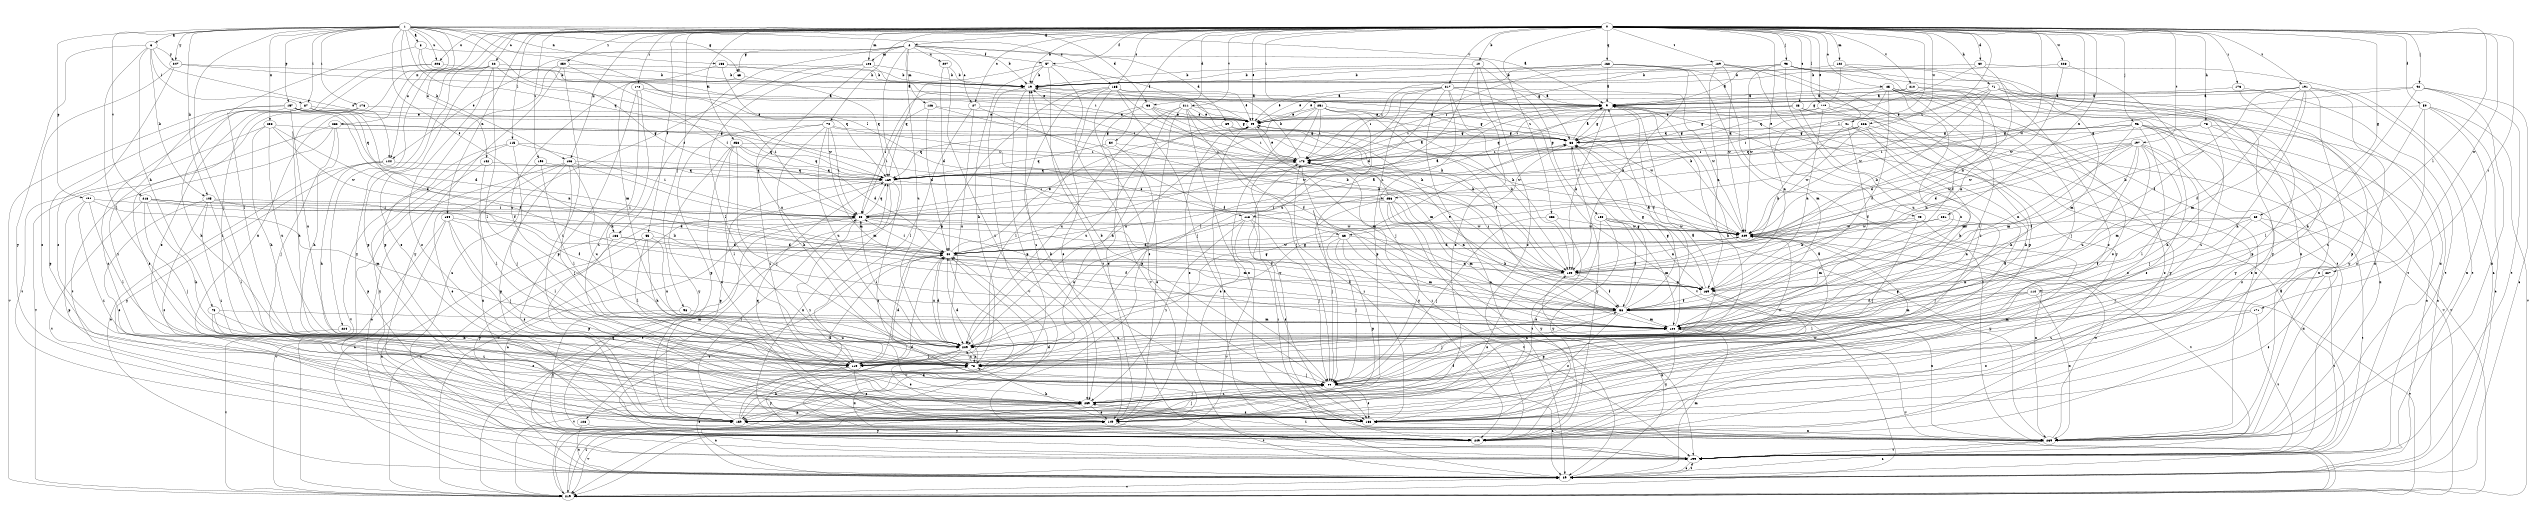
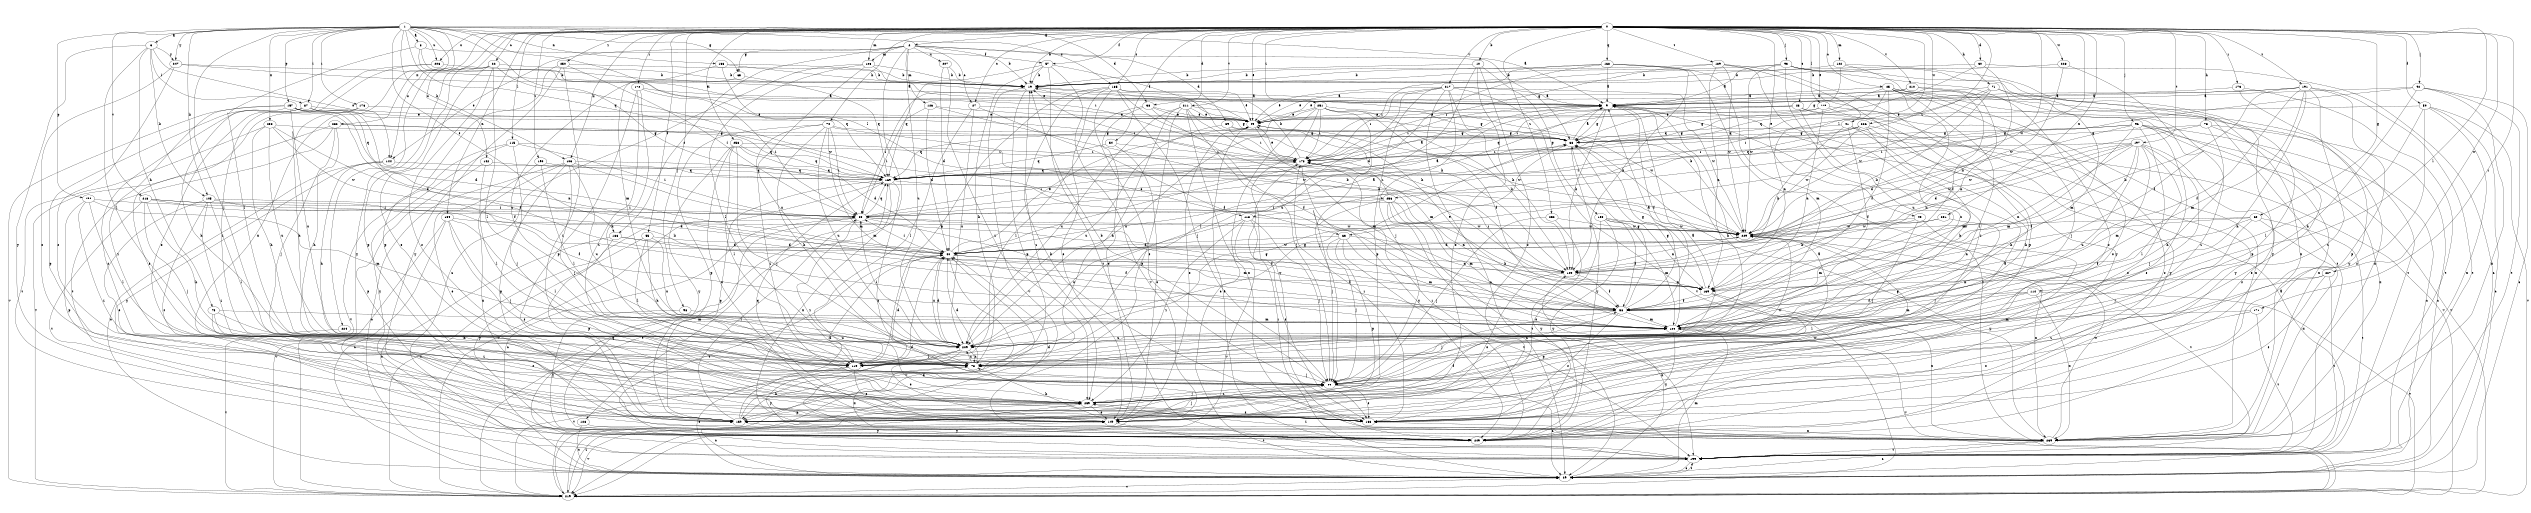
  strict digraph {
    0
    2
    10
    19
    22
    23
    25
    27
    30
    38
    41
    43
    49
    50
    54
    55
    57
    60
    63
    70
    71
    73
    92
    93
    96
    98
    103
    113
    114
    115
    118
    122
    125
    134
    142
    144
    168
    171
    172
    173
    185
    189
    190
    191
    197
    206
    210
    211
    217
    224
    226
    227
    228
    229
    231
    250
    251
    252
    256
    258
    65
    186
    39
    68
    126
    128
    207
    209
    149
    158
    188
    9
    88
    159
    219
    119
    249
    169
    239
    178
    78
    99
    58
    139
    199
    109
    29
    129
    40
    259
    1
    3
    8
    87
    105
    136
    154
    157
    176
    218
    232
    238
    247
    75
    0 -> 2 [label=a]
    0 -> 10 [label=b]
    0 -> 19 [label=b]
    0 -> 22 [label=c]
    0 -> 23 [label=c]
    0 -> 25 [label=c]
    0 -> 27 [label=c]
    0 -> 30 [label=d]
    0 -> 38 [label=d]
    0 -> 41 [label=e]
    0 -> 43 [label=e]
    0 -> 49 [label=e]
    0 -> 50 [label=f]
    0 -> 54 [label=f]
    0 -> 55 [label=f]
    0 -> 57 [label=f]
    0 -> 60 [label=g]
    0 -> 63 [label=g]
    0 -> 70 [label=h]
    0 -> 71 [label=h]
    0 -> 73 [label=h]
    0 -> 92 [label=j]
    0 -> 93 [label=j]
    0 -> 96 [label=j]
    0 -> 98 [label=j]
    0 -> 103 [label=k]
    0 -> 113 [label=l]
    0 -> 114 [label=l]
    0 -> 115 [label=l]
    0 -> 118 [label=l]
    0 -> 122 [label=m]
    0 -> 125 [label=m]
    0 -> 134 [label=n]
    0 -> 142 [label=o]
    0 -> 144 [label=o]
    0 -> 168 [label=q]
    0 -> 171 [label=r]
    0 -> 172 [label=r]
    0 -> 173 [label=r]
    0 -> 185 [label=s]
    0 -> 189 [label=t]
    0 -> 190 [label=t]
    0 -> 191 [label=t]
    0 -> 197 [label=t]
    0 -> 206 [label=u]
    0 -> 210 [label=v]
    0 -> 211 [label=v]
    0 -> 217 [label=v]
    0 -> 224 [label=w]
    0 -> 226 [label=w]
    0 -> 227 [label=w]
    0 -> 228 [label=w]
    0 -> 229 [label=w]
    0 -> 231 [label=x]
    0 -> 250 [label=z]
    0 -> 251 [label=z]
    0 -> 252 [label=z]
    0 -> 256 [label=z]
    0 -> 258 [label=z]
    2 -> 19 [label=b]
    2 -> 27 [label=c]
    2 -> 125 [label=m]
    2 -> 144 [label=o]
    2 -> 65 [label=g]
    2 -> 186 [label=s]
    2 -> 39 [label=d]
    2 -> 68 [label=g]
    2 -> 126 [label=m]
    2 -> 128 [label=m]
    2 -> 207 [label=u]
    2 -> 209 [label=u]
    10 -> 19 [label=b]
    10 -> 209 [label=u]
    10 -> 149 [label=o]
    10 -> 158 [label=p]
    10 -> 188 [label=s]
    19 -> 9 [label=a]
    19 -> 88 [label=i]
    19 -> 159 [label=p]
    19 -> 219 [label=v]
    22 -> 19 [label=b]
    22 -> 229 [label=w]
    22 -> 149 [label=o]
    22 -> 188 [label=s]
    22 -> 159 [label=p]
    22 -> 119 [label=l]
    22 -> 249 [label=y]
    23 -> 49 [label=e]
    23 -> 249 [label=y]
    23 -> 169 [label=q]
    23 -> 239 [label=x]
    23 -> 178 [label=r]
    23 -> 78 [label=h]
    25 -> 209 [label=u]
    25 -> 149 [label=o]
    25 -> 9 [label=a]
    25 -> 119 [label=l]
    25 -> 169 [label=q]
    25 -> 239 [label=x]
    25 -> 99 [label=j]
    25 -> 58 [label=f]
    25 -> 139 [label=n]
    25 -> 199 [label=t]
    27 -> 49 [label=e]
    27 -> 209 [label=u]
    27 -> 119 [label=l]
    27 -> 58 [label=f]
    30 -> 19 [label=b]
    30 -> 169 [label=q]
    30 -> 109 [label=k]
    30 -> 29 [label=c]
    38 -> 49 [label=e]
    38 -> 68 [label=g]
    38 -> 149 [label=o]
    38 -> 119 [label=l]
    38 -> 58 [label=f]
-   38 -> 109 [label=k]
    41 -> 68 [label=g]
    41 -> 219 [label=v]
    41 -> 78 [label=h]
    41 -> 58 [label=f]
    41 -> 109 [label=k]
    43 -> 229 [label=w]
    43 -> 249 [label=y]
    43 -> 99 [label=j]
    43 -> 129 [label=m]
    49 -> 68 [label=g]
    49 -> 149 [label=o]
    49 -> 169 [label=q]
    49 -> 129 [label=m]
    50 -> 49 [label=e]
    50 -> 188 [label=s]
    50 -> 219 [label=v]
    50 -> 119 [label=l]
    50 -> 239 [label=x]
    50 -> 29 [label=c]
    54 -> 149 [label=o]
    54 -> 169 [label=q]
    54 -> 178 [label=r]
    55 -> 209 [label=u]
    55 -> 119 [label=l]
    55 -> 249 [label=y]
    55 -> 78 [label=h]
    55 -> 40 [label=d]
    57 -> 19 [label=b]
    57 -> 219 [label=v]
    57 -> 169 [label=q]
    57 -> 78 [label=h]
    57 -> 199 [label=t]
    57 -> 109 [label=k]
    60 -> 229 [label=w]
    60 -> 239 [label=x]
    60 -> 99 [label=j]
    60 -> 58 [label=f]
    60 -> 139 [label=n]
    60 -> 199 [label=t]
    63 -> 159 [label=p]
    63 -> 99 [label=j]
    63 -> 139 [label=n]
    63 -> 199 [label=t]
    63 -> 129 [label=m]
    63 -> 40 [label=d]
    70 -> 229 [label=w]
    70 -> 68 [label=g]
    70 -> 209 [label=u]
    70 -> 88 [label=i]
    70 -> 159 [label=p]
    70 -> 78 [label=h]
    70 -> 129 [label=m]
    70 -> 259 [label=z]
    71 -> 229 [label=w]
    71 -> 9 [label=a]
    71 -> 159 [label=p]
    71 -> 169 [label=q]
-   71 -> 239 [label=x]
    71 -> 109 [label=k]
    71 -> 129 [label=m]
    73 -> 229 [label=w]
    73 -> 68 [label=g]
    73 -> 149 [label=o]
    73 -> 78 [label=h]
    73 -> 29 [label=c]
    92 -> 9 [label=a]
    92 -> 88 [label=i]
    92 -> 239 [label=x]
    92 -> 78 [label=h]
    92 -> 199 [label=t]
    92 -> 29 [label=c]
    93 -> 19 [label=b]
    93 -> 229 [label=w]
    93 -> 209 [label=u]
    93 -> 188 [label=s]
    93 -> 9 [label=a]
    93 -> 239 [label=x]
    93 -> 199 [label=t]
    96 -> 68 [label=g]
    96 -> 149 [label=o]
    96 -> 188 [label=s]
    96 -> 88 [label=i]
    96 -> 219 [label=v]
    96 -> 239 [label=x]
    96 -> 29 [label=c]
    96 -> 129 [label=m]
    96 -> 40 [label=d]
    98 -> 249 [label=y]
    98 -> 129 [label=m]
    103 -> 209 [label=u]
    103 -> 159 [label=p]
    103 -> 169 [label=q]
    103 -> 239 [label=x]
    103 -> 99 [label=j]
    103 -> 139 [label=n]
    103 -> 29 [label=c]
    113 -> 49 [label=e]
    113 -> 68 [label=g]
    113 -> 249 [label=y]
    113 -> 239 [label=x]
    113 -> 139 [label=n]
    114 -> 219 [label=v]
    114 -> 119 [label=l]
    114 -> 239 [label=x]
    114 -> 58 [label=f]
    114 -> 129 [label=m]
    115 -> 88 [label=i]
    115 -> 219 [label=v]
    115 -> 249 [label=y]
    115 -> 178 [label=r]
    115 -> 99 [label=j]
    118 -> 229 [label=w]
    118 -> 209 [label=u]
    118 -> 188 [label=s]
    118 -> 219 [label=v]
    118 -> 99 [label=j]
    118 -> 259 [label=z]
    122 -> 19 [label=b]
    122 -> 68 [label=g]
    122 -> 249 [label=y]
    122 -> 58 [label=f]
    125 -> 19 [label=b]
    125 -> 49 [label=e]
    125 -> 209 [label=u]
    125 -> 119 [label=l]
    125 -> 29 [label=c]
    134 -> 229 [label=w]
    134 -> 188 [label=s]
    134 -> 219 [label=v]
    134 -> 119 [label=l]
    134 -> 99 [label=j]
    134 -> 29 [label=c]
    142 -> 159 [label=p]
    142 -> 119 [label=l]
    142 -> 169 [label=q]
    144 -> 249 [label=y]
    144 -> 169 [label=q]
    144 -> 78 [label=h]
    144 -> 29 [label=c]
    168 -> 19 [label=b]
    168 -> 9 [label=a]
    168 -> 219 [label=v]
    168 -> 178 [label=r]
    168 -> 109 [label=k]
    168 -> 129 [label=m]
    168 -> 40 [label=d]
    171 -> 149 [label=o]
    171 -> 199 [label=t]
    171 -> 129 [label=m]
    172 -> 9 [label=a]
    172 -> 88 [label=i]
    172 -> 159 [label=p]
    172 -> 78 [label=h]
    172 -> 259 [label=z]
    173 -> 9 [label=a]
    173 -> 249 [label=y]
    173 -> 199 [label=t]
    185 -> 49 [label=e]
    185 -> 149 [label=o]
    185 -> 188 [label=s]
    185 -> 9 [label=a]
    185 -> 119 [label=l]
    185 -> 99 [label=j]
    185 -> 109 [label=k]
    185 -> 259 [label=z]
    189 -> 19 [label=b]
    189 -> 229 [label=w]
    189 -> 159 [label=p]
    189 -> 249 [label=y]
    189 -> 178 [label=r]
    189 -> 139 [label=n]
    189 -> 259 [label=z]
    190 -> 149 [label=o]
    190 -> 119 [label=l]
    190 -> 169 [label=q]
    191 -> 49 [label=e]
    191 -> 9 [label=a]
    191 -> 159 [label=p]
    191 -> 78 [label=h]
    191 -> 58 [label=f]
    191 -> 199 [label=t]
    191 -> 109 [label=k]
    191 -> 129 [label=m]
    191 -> 259 [label=z]
    197 -> 229 [label=w]
    197 -> 209 [label=u]
    197 -> 188 [label=s]
    197 -> 119 [label=l]
    197 -> 178 [label=r]
    197 -> 99 [label=j]
    197 -> 58 [label=f]
    197 -> 139 [label=n]
    197 -> 109 [label=k]
    197 -> 129 [label=m]
    197 -> 40 [label=d]
    206 -> 19 [label=b]
    206 -> 149 [label=o]
    206 -> 259 [label=z]
    210 -> 49 [label=e]
    210 -> 9 [label=a]
    210 -> 139 [label=n]
    210 -> 259 [label=z]
    211 -> 49 [label=e]
    211 -> 229 [label=w]
    211 -> 209 [label=u]
    211 -> 159 [label=p]
    211 -> 239 [label=x]
    211 -> 78 [label=h]
    211 -> 99 [label=j]
    211 -> 129 [label=m]
    217 -> 49 [label=e]
    217 -> 229 [label=w]
    217 -> 9 [label=a]
    217 -> 159 [label=p]
    217 -> 219 [label=v]
    217 -> 119 [label=l]
    217 -> 178 [label=r]
    217 -> 99 [label=j]
    217 -> 109 [label=k]
    217 -> 29 [label=c]
    224 -> 209 [label=u]
    224 -> 219 [label=v]
    226 -> 229 [label=w]
    226 -> 68 [label=g]
    226 -> 188 [label=s]
    226 -> 169 [label=q]
    226 -> 178 [label=r]
    226 -> 78 [label=h]
    226 -> 129 [label=m]
    227 -> 188 [label=s]
    227 -> 139 [label=n]
    227 -> 199 [label=t]
    227 -> 259 [label=z]
    228 -> 19 [label=b]
    228 -> 229 [label=w]
    228 -> 58 [label=f]
    229 -> 19 [label=b]
    229 -> 239 [label=x]
    229 -> 199 [label=t]
    229 -> 40 [label=d]
    231 -> 229 [label=w]
    231 -> 99 [label=j]
    231 -> 109 [label=k]
    250 -> 19 [label=b]
    250 -> 88 [label=i]
    250 -> 159 [label=p]
    250 -> 249 [label=y]
    250 -> 259 [label=z]
    251 -> 49 [label=e]
    251 -> 68 [label=g]
    251 -> 209 [label=u]
    251 -> 249 [label=y]
    251 -> 178 [label=r]
    251 -> 99 [label=j]
    251 -> 58 [label=f]
    251 -> 109 [label=k]
    251 -> 29 [label=c]
    252 -> 229 [label=w]
    252 -> 249 [label=y]
    252 -> 99 [label=j]
    256 -> 88 [label=i]
    256 -> 178 [label=r]
    256 -> 99 [label=j]
    256 -> 139 [label=n]
    256 -> 199 [label=t]
    256 -> 29 [label=c]
    256 -> 129 [label=m]
    258 -> 149 [label=o]
    258 -> 119 [label=l]
    258 -> 249 [label=y]
    258 -> 169 [label=q]
    258 -> 178 [label=r]
    258 -> 99 [label=j]
    258 -> 40 [label=d]
    65 -> 209 [label=u]
    65 -> 169 [label=q]
    186 -> 159 [label=p]
    186 -> 58 [label=f]
    186 -> 29 [label=c]
    186 -> 40 [label=d]
    39 -> 229 [label=w]
    39 -> 68 [label=g]
    39 -> 209 [label=u]
    39 -> 178 [label=r]
    68 -> 9 [label=a]
    68 -> 249 [label=y]
    68 -> 178 [label=r]
    126 -> 49 [label=e]
    126 -> 88 [label=i]
    126 -> 109 [label=k]
    126 -> 40 [label=d]
    128 -> 249 [label=y]
    128 -> 29 [label=c]
    207 -> 19 [label=b]
    207 -> 40 [label=d]
    207 -> 259 [label=z]
    209 -> 68 [label=g]
    209 -> 149 [label=o]
    209 -> 88 [label=i]
    209 -> 219 [label=v]
    209 -> 119 [label=l]
    209 -> 78 [label=h]
    209 -> 40 [label=d]
    149 -> 219 [label=v]
    149 -> 169 [label=q]
    149 -> 78 [label=h]
    149 -> 99 [label=j]
    149 -> 199 [label=t]
    158 -> 229 [label=w]
    158 -> 149 [label=o]
    158 -> 249 [label=y]
    158 -> 58 [label=f]
    158 -> 139 [label=n]
    158 -> 129 [label=m]
    188 -> 19 [label=b]
    188 -> 9 [label=a]
    188 -> 239 [label=x]
    188 -> 178 [label=r]
    9 -> 49 [label=e]
    9 -> 68 [label=g]
    9 -> 178 [label=r]
    9 -> 78 [label=h]
    9 -> 58 [label=f]
    9 -> 109 [label=k]
    88 -> 229 [label=w]
    88 -> 9 [label=a]
    88 -> 219 [label=v]
    88 -> 169 [label=q]
    88 -> 178 [label=r]
    88 -> 58 [label=f]
    88 -> 199 [label=t]
    88 -> 29 [label=c]
    88 -> 129 [label=m]
    88 -> 259 [label=z]
    159 -> 88 [label=i]
    159 -> 249 [label=y]
    159 -> 78 [label=h]
    159 -> 58 [label=f]
    159 -> 40 [label=d]
    219 -> 169 [label=q]
    219 -> 40 [label=d]
    219 -> 259 [label=z]
    119 -> 68 [label=g]
    119 -> 149 [label=o]
    119 -> 9 [label=a]
    119 -> 249 [label=y]
    119 -> 29 [label=c]
    119 -> 40 [label=d]
    249 -> 229 [label=w]
    249 -> 178 [label=r]
    249 -> 40 [label=d]
    169 -> 256 [label=o]
    169 -> 188 [label=s]
    169 -> 9 [label=a]
    169 -> 159 [label=p]
    169 -> 219 [label=v]
    169 -> 239 [label=x]
    239 -> 229 [label=w]
    239 -> 68 [label=g]
    239 -> 199 [label=t]
    239 -> 29 [label=c]
    239 -> 40 [label=d]
    239 -> 259 [label=z]
    178 -> 19 [label=b]
    178 -> 49 [label=e]
    178 -> 249 [label=y]
    178 -> 169 [label=q]
    78 -> 209 [label=u]
    78 -> 239 [label=x]
    78 -> 99 [label=j]
    78 -> 40 [label=d]
    99 -> 19 [label=b]
    99 -> 229 [label=w]
    99 -> 188 [label=s]
    99 -> 29 [label=c]
    99 -> 259 [label=z]
    58 -> 49 [label=e]
    58 -> 68 [label=g]
    58 -> 188 [label=s]
    58 -> 9 [label=a]
    58 -> 99 [label=j]
    58 -> 129 [label=m]
    139 -> 68 [label=g]
    139 -> 159 [label=p]
    139 -> 239 [label=x]
    139 -> 178 [label=r]
    139 -> 58 [label=f]
    199 -> 49 [label=e]
    199 -> 29 [label=c]
    109 -> 19 [label=b]
    109 -> 149 [label=o]
    109 -> 58 [label=f]
    109 -> 139 [label=n]
    29 -> 9 [label=a]
    29 -> 219 [label=v]
    29 -> 178 [label=r]
    29 -> 199 [label=t]
    29 -> 109 [label=k]
    29 -> 129 [label=m]
    129 -> 68 [label=g]
    129 -> 209 [label=u]
    129 -> 219 [label=v]
    129 -> 249 [label=y]
    40 -> 49 [label=e]
    40 -> 229 [label=w]
    40 -> 209 [label=u]
    40 -> 9 [label=a]
    40 -> 88 [label=i]
    40 -> 219 [label=v]
    40 -> 58 [label=f]
    40 -> 199 [label=t]
    40 -> 109 [label=k]
    259 -> 149 [label=o]
    259 -> 188 [label=s]
    259 -> 9 [label=a]
    259 -> 159 [label=p]
    259 -> 99 [label=j]
    259 -> 29 [label=c]
    1 -> 38 [label=d]
    1 -> 63 [label=g]
    1 -> 103 [label=k]
    1 -> 118 [label=l]
    1 -> 185 [label=s]
    1 -> 206 [label=u]
    1 -> 65 [label=g]
    1 -> 186 [label=s]
    1 -> 9 [label=a]
    1 -> 169 [label=q]
    1 -> 239 [label=x]
    1 -> 99 [label=j]
    1 -> 3 [label=a]
    1 -> 8 [label=a]
    1 -> 87 [label=i]
    1 -> 105 [label=k]
    1 -> 136 [label=n]
    1 -> 154 [label=p]
    1 -> 157 [label=p]
    1 -> 176 [label=r]
    1 -> 218 [label=v]
    1 -> 232 [label=x]
    1 -> 238 [label=x]
    1 -> 247 [label=y]
    3 -> 144 [label=o]
    3 -> 119 [label=l]
    3 -> 249 [label=y]
    3 -> 87 [label=i]
    3 -> 105 [label=k]
    3 -> 247 [label=y]
    3 -> 75 [label=h]
    8 -> 49 [label=e]
    8 -> 57 [label=f]
    8 -> 119 [label=l]
    8 -> 178 [label=r]
    87 -> 49 [label=e]
    87 -> 188 [label=s]
    87 -> 159 [label=p]
    87 -> 58 [label=f]
    87 -> 139 [label=n]
    105 -> 149 [label=o]
    105 -> 188 [label=s]
    105 -> 88 [label=i]
    105 -> 119 [label=l]
    105 -> 109 [label=k]
    105 -> 259 [label=z]
    136 -> 19 [label=b]
    136 -> 9 [label=a]
    136 -> 169 [label=q]
    136 -> 129 [label=m]
    154 -> 88 [label=i]
    154 -> 159 [label=p]
    154 -> 119 [label=l]
    154 -> 129 [label=m]
    154 -> 259 [label=z]
    157 -> 49 [label=e]
    157 -> 209 [label=u]
    157 -> 219 [label=v]
    157 -> 169 [label=q]
    157 -> 178 [label=r]
    157 -> 78 [label=h]
    157 -> 40 [label=d]
    157 -> 259 [label=z]
    176 -> 49 [label=e]
    176 -> 188 [label=s]
    176 -> 78 [label=h]
    218 -> 88 [label=i]
    218 -> 78 [label=h]
    218 -> 99 [label=j]
    218 -> 58 [label=f]
    218 -> 199 [label=t]
    218 -> 40 [label=d]
    232 -> 68 [label=g]
    232 -> 219 [label=v]
    232 -> 169 [label=q]
    232 -> 78 [label=h]
    232 -> 99 [label=j]
    232 -> 199 [label=t]
    238 -> 68 [label=g]
    238 -> 209 [label=u]
    238 -> 78 [label=h]
    238 -> 58 [label=f]
    238 -> 199 [label=t]
    238 -> 40 [label=d]
    247 -> 19 [label=b]
    247 -> 149 [label=o]
    247 -> 188 [label=s]
    247 -> 9 [label=a]
    75 -> 188 [label=s]
    75 -> 78 [label=h]
    75 -> 129 [label=m]
    75 -> 259 [label=z]
  }
